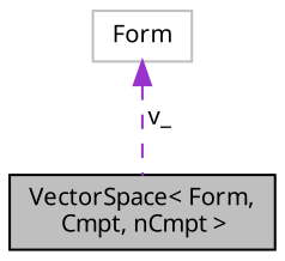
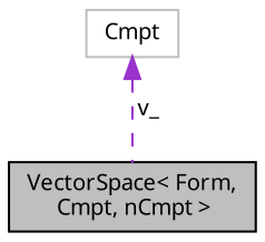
  digraph {
    fontname="Noto Sans"
    node [fontname="Noto Sans" fontsize=10 shape=record]
    n1 [color=black fillcolor=grey75 fontcolor=black height=0.2 label="VectorSpace\< Form,\l Cmpt, nCmpt \>" style=filled width=0.4]
-   n2 [color=grey75 height=0.2 label=Form width=0.4]
+   n2 [color=grey75 height=0.2 label=Cmpt width=0.4]
    n2 -> n1 [color=darkorchid3 dir=back fontname="Noto Sans" fontsize=10 label=" v_" labelfontname=FreeSans labelfontsize=10 style=dashed]
  }
